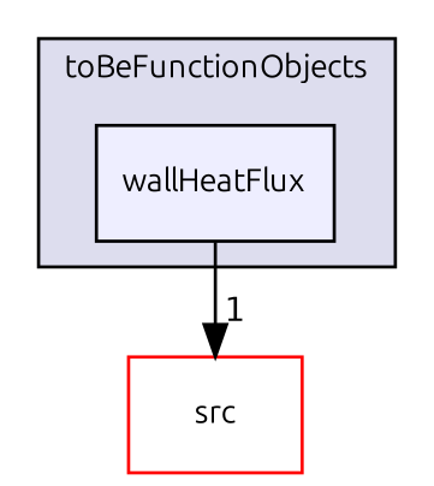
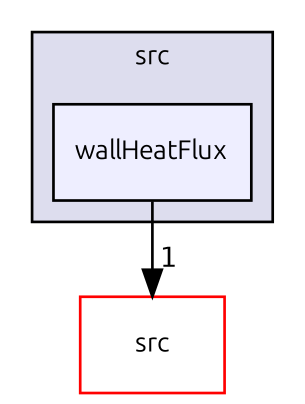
  digraph {
    compound=true
    fontname=Ubuntu
    node [fontname=Ubuntu fontsize=10 shape=box]
    n1 [fillcolor="#eeeeff" label=wallHeatFlux pencolor=black style=filled]
    n2 [color=red label=src]
    subgraph cluster_1 {
      bgcolor="#ddddee"
      fontsize=10
-     label=toBeFunctionObjects
+     label=src
      pencolor=black
      n1
    }
    n1 -> n2 [headlabel=1 labeldistance=1.5 labelfontname=Helvetica labelfontsize=10 fontname=Ubuntu]
  }
